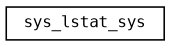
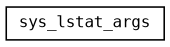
  digraph {
    rankdir=TB
    fontname="DejaVu Sans Mono"
-   n1 [color=black fillcolor=white fontname="DejaVu Sans Mono" fontsize=10 height=0.2 label=sys_lstat_sys shape=record style=filled width=0.4]
+   n1 [color=black fillcolor=white fontname="DejaVu Sans Mono" fontsize=10 height=0.2 label=sys_lstat_args shape=record style=filled width=0.4]
  }
